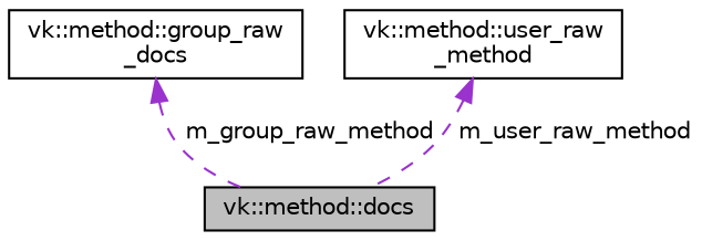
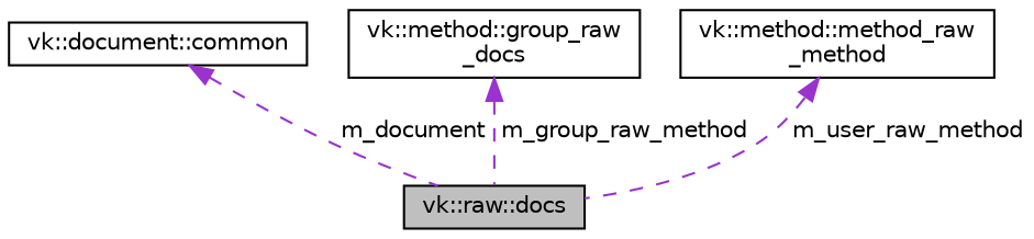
  digraph {
    node [color=black fillcolor=white fontname=Helvetica fontsize=10 shape=record style=filled]
    edge [color=darkorchid3 dir=back fontname=Helvetica fontsize=10 labelfontname=Helvetica labelfontsize=10 style=dashed]
-   n1 [fillcolor=grey75 fontcolor=black height=0.2 label="vk::method::docs" width=0.4]
+   n1 [fillcolor=grey75 fontcolor=black height=0.2 label="vk::raw::docs" width=0.4]
+   n2 [height=0.2 label="vk::document::common" width=0.4]
    n3 [height=0.2 label="vk::method::group_raw\l_docs" width=0.4]
-   n4 [height=0.2 label="vk::method::user_raw\l_method" width=0.4]
+   n4 [height=0.2 label="vk::method::method_raw\l_method" width=0.4]
+   n2 -> n1 [label=" m_document"]
    n3 -> n1 [label=" m_group_raw_method"]
    n4 -> n1 [label=" m_user_raw_method"]
  }
